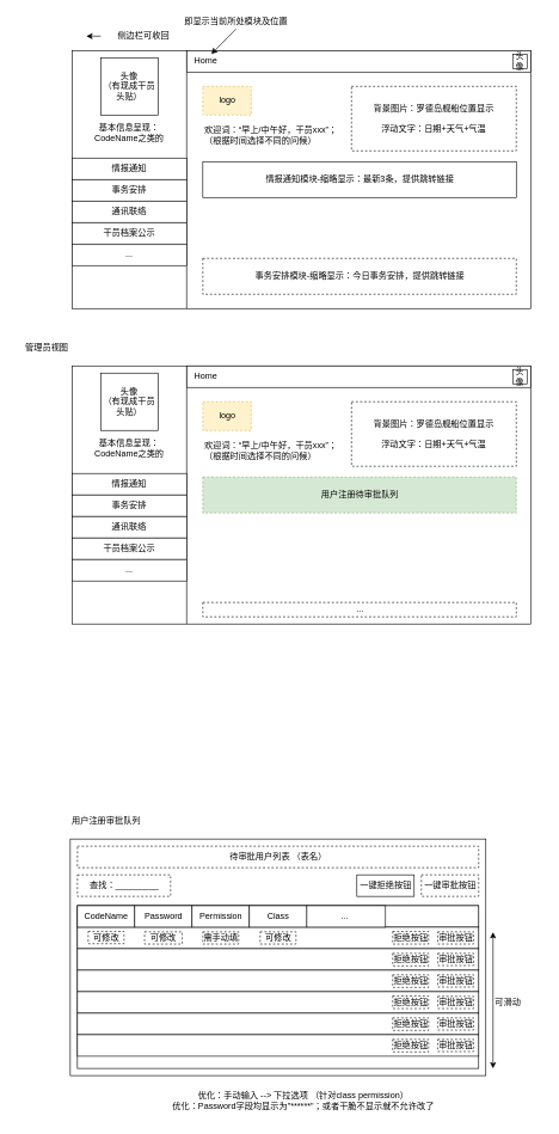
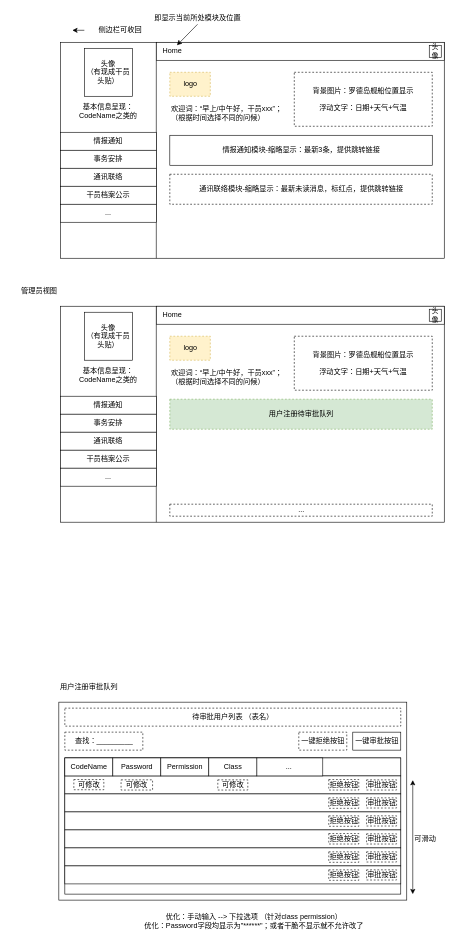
  <mxCell id="0" />
  <mxCell id="1" parent="0" />
  <mxCell id="2" value="" style="rounded=0;whiteSpace=wrap;html=1;" parent="1" vertex="1"><mxGeometry x="100" y="510" width="640" height="360" as="geometry" /></mxCell>
  <mxCell id="3" value="" style="rounded=0;whiteSpace=wrap;html=1;" parent="1" vertex="1"><mxGeometry x="100" y="70" width="640" height="360" as="geometry" /></mxCell>
  <mxCell id="4" value="" style="endArrow=none;html=1;rounded=0;entryX=0.25;entryY=0;entryDx=0;entryDy=0;exitX=0.25;exitY=1;exitDx=0;exitDy=0;" parent="1" source="3" target="3" edge="1"><mxGeometry width="50" height="50" relative="1" as="geometry"><mxPoint x="210" y="220" as="sourcePoint" /><mxPoint x="260" y="170" as="targetPoint" /></mxGeometry></mxCell>
  <mxCell id="5" value="头像&lt;br&gt;（有现成干员头贴）" style="whiteSpace=wrap;html=1;aspect=fixed;" parent="1" vertex="1"><mxGeometry x="140" y="80" width="80" height="80" as="geometry" /></mxCell>
  <mxCell id="6" value="欢迎词：“早上/中午好，干员xxx”；&lt;br&gt;（根据时间选择不同的问候）" style="text;html=1;strokeColor=none;fillColor=none;align=left;verticalAlign=middle;whiteSpace=wrap;rounded=0;" parent="1" vertex="1"><mxGeometry x="282.5" y="165" width="187.5" height="45" as="geometry" /></mxCell>
  <mxCell id="7" value="基本信息呈现：&lt;br&gt;CodeName之类的" style="text;html=1;strokeColor=none;fillColor=none;align=center;verticalAlign=middle;whiteSpace=wrap;rounded=0;" parent="1" vertex="1"><mxGeometry x="105" y="170" width="150" height="30" as="geometry" /></mxCell>
  <mxCell id="8" value="情报通知" style="rounded=0;whiteSpace=wrap;html=1;" parent="1" vertex="1"><mxGeometry x="100" y="220" width="160" height="30" as="geometry" /></mxCell>
  <mxCell id="9" value="背景图片：罗德岛舰船位置显示&lt;br&gt;&lt;br&gt;浮动文字：日期+天气+气温" style="rounded=0;whiteSpace=wrap;html=1;dashed=1;" parent="1" vertex="1"><mxGeometry x="490" y="120" width="230" height="90" as="geometry" /></mxCell>
  <mxCell id="10" value="情报通知模块-缩略显示：最新3条，提供跳转链接" style="rounded=0;whiteSpace=wrap;html=1;dashed=0;" parent="1" vertex="1"><mxGeometry x="282.5" y="225" width="437.5" height="50" as="geometry" /></mxCell>
- <mxCell id="11" value="事务安排模块-缩略显示：今日事务安排，提供跳转链接" style="rounded=0;whiteSpace=wrap;html=1;dashed=1;" parent="1" vertex="1"><mxGeometry x="282.5" y="360" width="437.5" height="50" as="geometry" /></mxCell>
  <mxCell id="12" value="事务安排" style="rounded=0;whiteSpace=wrap;html=1;" parent="1" vertex="1"><mxGeometry x="100" y="250" width="160" height="30" as="geometry" /></mxCell>
  <mxCell id="13" value="logo" style="text;html=1;strokeColor=#d6b656;fillColor=#fff2cc;align=center;verticalAlign=middle;whiteSpace=wrap;rounded=0;dashed=1;" parent="1" vertex="1"><mxGeometry x="282.5" y="120" width="67.5" height="40" as="geometry" /></mxCell>
  <mxCell id="14" value="通讯联络" style="rounded=0;whiteSpace=wrap;html=1;" parent="1" vertex="1"><mxGeometry x="100" y="280" width="160" height="30" as="geometry" /></mxCell>
+ <mxCell id="15" value="通讯联络模块-缩略显示：最新未读消息，标红点，提供跳转链接" style="rounded=0;whiteSpace=wrap;html=1;dashed=1;" parent="1" vertex="1"><mxGeometry x="282.5" y="290" width="437.5" height="50" as="geometry" /></mxCell>
  <mxCell id="16" value="干员档案公示" style="rounded=0;whiteSpace=wrap;html=1;" parent="1" vertex="1"><mxGeometry x="100" y="310" width="160" height="30" as="geometry" /></mxCell>
  <mxCell id="17" value="管理员视图" style="text;html=1;strokeColor=none;fillColor=none;align=center;verticalAlign=middle;whiteSpace=wrap;rounded=0;dashed=1;" parent="1" vertex="1"><mxGeometry x="20" y="470" width="90" height="30" as="geometry" /></mxCell>
  <mxCell id="18" value="用户注册待审批队列" style="rounded=0;whiteSpace=wrap;html=1;dashed=1;fillColor=#d5e8d4;strokeColor=#82b366;" parent="1" vertex="1"><mxGeometry x="282.5" y="665" width="437.5" height="50" as="geometry" /></mxCell>
  <mxCell id="19" value="..." style="rounded=0;whiteSpace=wrap;html=1;dashed=1;" parent="1" vertex="1"><mxGeometry x="282.5" y="840" width="437.5" height="20" as="geometry" /></mxCell>
  <mxCell id="20" value="..." style="rounded=0;whiteSpace=wrap;html=1;" parent="1" vertex="1"><mxGeometry x="100" y="340" width="160" height="30" as="geometry" /></mxCell>
  <mxCell id="21" value="" style="rounded=0;whiteSpace=wrap;html=1;" parent="1" vertex="1"><mxGeometry x="97.5" y="1170" width="580" height="330" as="geometry" /></mxCell>
  <mxCell id="22" value="" style="rounded=0;whiteSpace=wrap;html=1;" parent="1" vertex="1"><mxGeometry x="107.5" y="1263" width="560" height="227" as="geometry" /></mxCell>
  <mxCell id="23" value="用户注册审批队列" style="text;html=1;strokeColor=none;fillColor=none;align=center;verticalAlign=middle;whiteSpace=wrap;rounded=0;" parent="1" vertex="1"><mxGeometry x="82.5" y="1130" width="130" height="30" as="geometry" /></mxCell>
  <mxCell id="24" value="待审批用户列表 （表名）" style="rounded=0;whiteSpace=wrap;html=1;dashed=1;" parent="1" vertex="1"><mxGeometry x="107.5" y="1180" width="560" height="30" as="geometry" /></mxCell>
  <mxCell id="25" value="" style="rounded=0;whiteSpace=wrap;html=1;" parent="1" vertex="1"><mxGeometry x="107.5" y="1263" width="560" height="30" as="geometry" /></mxCell>
  <mxCell id="26" value="" style="rounded=0;whiteSpace=wrap;html=1;" parent="1" vertex="1"><mxGeometry x="107.5" y="1293" width="560" height="30" as="geometry" /></mxCell>
  <mxCell id="27" value="CodeName" style="rounded=0;whiteSpace=wrap;html=1;" parent="1" vertex="1"><mxGeometry x="107.5" y="1263" width="80" height="30" as="geometry" /></mxCell>
  <mxCell id="28" value="Password" style="rounded=0;whiteSpace=wrap;html=1;" parent="1" vertex="1"><mxGeometry x="187.5" y="1263" width="80" height="30" as="geometry" /></mxCell>
  <mxCell id="29" value="...&amp;nbsp;" style="rounded=0;whiteSpace=wrap;html=1;" parent="1" vertex="1"><mxGeometry x="427.5" y="1263" width="110" height="30" as="geometry" /></mxCell>
  <mxCell id="30" value="Permission" style="rounded=0;whiteSpace=wrap;html=1;" parent="1" vertex="1"><mxGeometry x="267.5" y="1263" width="80" height="30" as="geometry" /></mxCell>
  <mxCell id="31" value="Class" style="rounded=0;whiteSpace=wrap;html=1;" parent="1" vertex="1"><mxGeometry x="347.5" y="1263" width="80" height="30" as="geometry" /></mxCell>
  <mxCell id="32" value="" style="rounded=0;whiteSpace=wrap;html=1;" parent="1" vertex="1"><mxGeometry x="107.5" y="1323" width="560" height="30" as="geometry" /></mxCell>
  <mxCell id="33" value="" style="rounded=0;whiteSpace=wrap;html=1;" parent="1" vertex="1"><mxGeometry x="107.5" y="1353" width="560" height="30" as="geometry" /></mxCell>
  <mxCell id="34" value="" style="rounded=0;whiteSpace=wrap;html=1;" parent="1" vertex="1"><mxGeometry x="107.5" y="1383" width="560" height="30" as="geometry" /></mxCell>
  <mxCell id="35" value="" style="rounded=0;whiteSpace=wrap;html=1;" parent="1" vertex="1"><mxGeometry x="107.5" y="1413" width="560" height="30" as="geometry" /></mxCell>
  <mxCell id="36" value="查找：_________" style="rounded=0;whiteSpace=wrap;html=1;dashed=1;" parent="1" vertex="1"><mxGeometry x="107.5" y="1220" width="130" height="30" as="geometry" /></mxCell>
- <mxCell id="37" value="一键审批按钮" style="rounded=0;whiteSpace=wrap;html=1;dashed=1;" parent="1" vertex="1"><mxGeometry x="587.5" y="1220" width="80" height="30" as="geometry" /></mxCell>
+ <mxCell id="37" value="一键审批按钮" style="rounded=0;whiteSpace=wrap;html=1;dashed=0;" parent="1" vertex="1"><mxGeometry x="587.5" y="1220" width="80" height="30" as="geometry" /></mxCell>
  <mxCell id="38" value="" style="rounded=0;whiteSpace=wrap;html=1;" parent="1" vertex="1"><mxGeometry x="107.5" y="1443" width="560" height="30" as="geometry" /></mxCell>
  <mxCell id="39" value="审批按钮" style="rounded=0;whiteSpace=wrap;html=1;dashed=1;" parent="1" vertex="1"><mxGeometry x="610.5" y="1299.5" width="50" height="17" as="geometry" /></mxCell>
  <mxCell id="40" value="审批按钮" style="rounded=0;whiteSpace=wrap;html=1;dashed=1;" parent="1" vertex="1"><mxGeometry x="610.5" y="1329.5" width="50" height="17" as="geometry" /></mxCell>
  <mxCell id="41" value="审批按钮" style="rounded=0;whiteSpace=wrap;html=1;dashed=1;" parent="1" vertex="1"><mxGeometry x="610.5" y="1359.5" width="50" height="17" as="geometry" /></mxCell>
  <mxCell id="42" value="审批按钮" style="rounded=0;whiteSpace=wrap;html=1;dashed=1;" parent="1" vertex="1"><mxGeometry x="610.5" y="1389.5" width="50" height="17" as="geometry" /></mxCell>
  <mxCell id="43" value="审批按钮" style="rounded=0;whiteSpace=wrap;html=1;dashed=1;" parent="1" vertex="1"><mxGeometry x="610.5" y="1419.5" width="50" height="17" as="geometry" /></mxCell>
  <mxCell id="44" value="审批按钮" style="rounded=0;whiteSpace=wrap;html=1;dashed=1;" parent="1" vertex="1"><mxGeometry x="610.5" y="1449.5" width="50" height="17" as="geometry" /></mxCell>
- <mxCell id="45" value="需手动填" style="rounded=0;whiteSpace=wrap;html=1;dashed=1;" parent="1" vertex="1"><mxGeometry x="282.5" y="1299.5" width="50" height="17" as="geometry" /></mxCell>
  <mxCell id="46" value="拒绝按钮" style="rounded=0;whiteSpace=wrap;html=1;dashed=1;" parent="1" vertex="1"><mxGeometry x="547.5" y="1299" width="50" height="17.5" as="geometry" /></mxCell>
  <mxCell id="47" value="拒绝按钮" style="rounded=0;whiteSpace=wrap;html=1;dashed=1;" parent="1" vertex="1"><mxGeometry x="547.5" y="1329.5" width="50" height="17.5" as="geometry" /></mxCell>
  <mxCell id="48" value="拒绝按钮" style="rounded=0;whiteSpace=wrap;html=1;dashed=1;" parent="1" vertex="1"><mxGeometry x="547.5" y="1359.5" width="50" height="17.5" as="geometry" /></mxCell>
  <mxCell id="49" value="拒绝按钮" style="rounded=0;whiteSpace=wrap;html=1;dashed=1;" parent="1" vertex="1"><mxGeometry x="547.5" y="1389" width="50" height="17.5" as="geometry" /></mxCell>
  <mxCell id="50" value="拒绝按钮" style="rounded=0;whiteSpace=wrap;html=1;dashed=1;" parent="1" vertex="1"><mxGeometry x="547.5" y="1419.5" width="50" height="17.5" as="geometry" /></mxCell>
  <mxCell id="51" value="拒绝按钮" style="rounded=0;whiteSpace=wrap;html=1;dashed=1;" parent="1" vertex="1"><mxGeometry x="547.5" y="1449.5" width="50" height="17.5" as="geometry" /></mxCell>
  <mxCell id="52" value="优化：手动输入 --&amp;gt; 下拉选项 （针对class permission）&lt;br&gt;优化：Password字段均显示为&quot;******&quot;；或者干脆不显示就不允许改了" style="text;html=1;strokeColor=none;fillColor=none;align=center;verticalAlign=middle;whiteSpace=wrap;rounded=0;dashed=1;" parent="1" vertex="1"><mxGeometry x="87.5" y="1510" width="670" height="50" as="geometry" /></mxCell>
  <mxCell id="53" value="可修改" style="rounded=0;whiteSpace=wrap;html=1;dashed=1;" parent="1" vertex="1"><mxGeometry x="201.25" y="1299.5" width="52.5" height="17" as="geometry" /></mxCell>
  <mxCell id="54" value="可修改" style="rounded=0;whiteSpace=wrap;html=1;dashed=1;" parent="1" vertex="1"><mxGeometry x="362.5" y="1299.5" width="50" height="17" as="geometry" /></mxCell>
  <mxCell id="55" value="可修改" style="rounded=0;whiteSpace=wrap;html=1;dashed=1;" parent="1" vertex="1"><mxGeometry x="122.5" y="1299" width="50" height="17" as="geometry" /></mxCell>
- <mxCell id="56" value="一键拒绝按钮" style="rounded=0;whiteSpace=wrap;html=1;dashed=0;" parent="1" vertex="1"><mxGeometry x="497.5" y="1220" width="80" height="30" as="geometry" /></mxCell>
+ <mxCell id="56" value="一键拒绝按钮" style="rounded=0;whiteSpace=wrap;html=1;dashed=1;" parent="1" vertex="1"><mxGeometry x="497.5" y="1220" width="80" height="30" as="geometry" /></mxCell>
  <mxCell id="57" value="" style="endArrow=classic;startArrow=classic;html=1;rounded=0;" parent="1" edge="1"><mxGeometry width="50" height="50" relative="1" as="geometry"><mxPoint x="687.5" y="1490" as="sourcePoint" /><mxPoint x="687.5" y="1300" as="targetPoint" /></mxGeometry></mxCell>
  <mxCell id="58" value="可滑动" style="text;html=1;align=center;verticalAlign=middle;resizable=0;points=[];autosize=1;strokeColor=none;fillColor=none;" parent="1" vertex="1"><mxGeometry x="677.5" y="1383" width="60" height="30" as="geometry" /></mxCell>
  <mxCell id="59" value="" style="rounded=0;whiteSpace=wrap;html=1;" parent="1" vertex="1"><mxGeometry x="260" y="70" width="480" height="30" as="geometry" /></mxCell>
  <mxCell id="60" value="头像" style="whiteSpace=wrap;html=1;aspect=fixed;fontSize=11;fillColor=none;" parent="1" vertex="1"><mxGeometry x="715" y="75" width="20" height="20" as="geometry" /></mxCell>
  <mxCell id="61" value="Home" style="text;html=1;strokeColor=none;fillColor=none;align=left;verticalAlign=middle;whiteSpace=wrap;rounded=0;" parent="1" vertex="1"><mxGeometry x="268.75" y="75" width="51.25" height="20" as="geometry" /></mxCell>
  <mxCell id="62" value="" style="endArrow=classic;html=1;rounded=0;entryX=0.5;entryY=0;entryDx=0;entryDy=0;exitX=0.5;exitY=1;exitDx=0;exitDy=0;" parent="1" source="63" target="61" edge="1"><mxGeometry width="50" height="50" relative="1" as="geometry"><mxPoint x="338.75" y="40" as="sourcePoint" /><mxPoint x="378.75" y="10" as="targetPoint" /></mxGeometry></mxCell>
  <mxCell id="63" value="即显示当前所处模块及位置" style="text;html=1;strokeColor=none;fillColor=none;align=center;verticalAlign=middle;whiteSpace=wrap;rounded=0;" parent="1" vertex="1"><mxGeometry x="253.75" y="20" width="150" height="20" as="geometry" /></mxCell>
  <mxCell id="64" value="侧边栏可收回" style="text;html=1;strokeColor=none;fillColor=none;align=center;verticalAlign=middle;whiteSpace=wrap;rounded=0;" parent="1" vertex="1"><mxGeometry x="150" y="40" width="100" height="20" as="geometry" /></mxCell>
  <mxCell id="65" value="" style="endArrow=classic;html=1;rounded=0;" parent="1" edge="1"><mxGeometry width="50" height="50" relative="1" as="geometry"><mxPoint x="140" y="50" as="sourcePoint" /><mxPoint x="120" y="50" as="targetPoint" /></mxGeometry></mxCell>
  <mxCell id="66" value="" style="endArrow=none;html=1;rounded=0;entryX=0.25;entryY=0;entryDx=0;entryDy=0;exitX=0.25;exitY=1;exitDx=0;exitDy=0;" parent="1" source="2" target="2" edge="1"><mxGeometry width="50" height="50" relative="1" as="geometry"><mxPoint x="210" y="660" as="sourcePoint" /><mxPoint x="260" y="610" as="targetPoint" /></mxGeometry></mxCell>
  <mxCell id="67" value="头像&lt;br&gt;（有现成干员头贴）" style="whiteSpace=wrap;html=1;aspect=fixed;" parent="1" vertex="1"><mxGeometry x="140" y="520" width="80" height="80" as="geometry" /></mxCell>
  <mxCell id="68" value="欢迎词：“早上/中午好，干员xxx”；&lt;br&gt;（根据时间选择不同的问候）" style="text;html=1;strokeColor=none;fillColor=none;align=left;verticalAlign=middle;whiteSpace=wrap;rounded=0;" parent="1" vertex="1"><mxGeometry x="282.5" y="605" width="187.5" height="45" as="geometry" /></mxCell>
  <mxCell id="69" value="基本信息呈现：&lt;br&gt;CodeName之类的" style="text;html=1;strokeColor=none;fillColor=none;align=center;verticalAlign=middle;whiteSpace=wrap;rounded=0;" parent="1" vertex="1"><mxGeometry x="105" y="610" width="150" height="30" as="geometry" /></mxCell>
  <mxCell id="70" value="情报通知" style="rounded=0;whiteSpace=wrap;html=1;" parent="1" vertex="1"><mxGeometry x="100" y="660" width="160" height="30" as="geometry" /></mxCell>
  <mxCell id="71" value="背景图片：罗德岛舰船位置显示&lt;br&gt;&lt;br&gt;浮动文字：日期+天气+气温" style="rounded=0;whiteSpace=wrap;html=1;dashed=1;" parent="1" vertex="1"><mxGeometry x="490" y="560" width="230" height="90" as="geometry" /></mxCell>
  <mxCell id="72" value="事务安排" style="rounded=0;whiteSpace=wrap;html=1;" parent="1" vertex="1"><mxGeometry x="100" y="690" width="160" height="30" as="geometry" /></mxCell>
  <mxCell id="73" value="logo" style="text;html=1;strokeColor=#d6b656;fillColor=#fff2cc;align=center;verticalAlign=middle;whiteSpace=wrap;rounded=0;dashed=1;" parent="1" vertex="1"><mxGeometry x="282.5" y="560" width="67.5" height="40" as="geometry" /></mxCell>
  <mxCell id="74" value="通讯联络" style="rounded=0;whiteSpace=wrap;html=1;" parent="1" vertex="1"><mxGeometry x="100" y="720" width="160" height="30" as="geometry" /></mxCell>
  <mxCell id="75" value="干员档案公示" style="rounded=0;whiteSpace=wrap;html=1;" parent="1" vertex="1"><mxGeometry x="100" y="750" width="160" height="30" as="geometry" /></mxCell>
  <mxCell id="76" value="..." style="rounded=0;whiteSpace=wrap;html=1;" parent="1" vertex="1"><mxGeometry x="100" y="780" width="160" height="30" as="geometry" /></mxCell>
  <mxCell id="77" value="" style="rounded=0;whiteSpace=wrap;html=1;" parent="1" vertex="1"><mxGeometry x="260" y="510" width="480" height="30" as="geometry" /></mxCell>
  <mxCell id="78" value="头像" style="whiteSpace=wrap;html=1;aspect=fixed;fontSize=11;fillColor=none;" parent="1" vertex="1"><mxGeometry x="715" y="515" width="20" height="20" as="geometry" /></mxCell>
  <mxCell id="79" value="Home" style="text;html=1;strokeColor=none;fillColor=none;align=left;verticalAlign=middle;whiteSpace=wrap;rounded=0;" parent="1" vertex="1"><mxGeometry x="268.75" y="515" width="51.25" height="20" as="geometry" /></mxCell>
